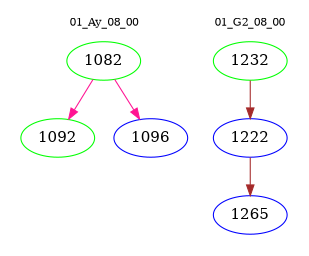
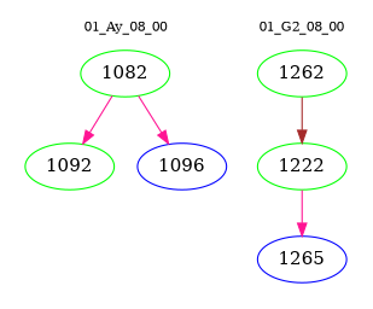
  digraph {
    node [color=green]
    edge [color=deeppink]
    n1 [label=1092]
    n2 [label=1082]
    n3 [color=blue label=1096]
-   n4 [label=1232]
-   n5 [color=blue label=1222]
+   n4 [label=1262]
+   n5 [label=1222]
    n6 [color=blue label=1265]
    subgraph cluster_1 {
      color=white
      fontsize=10
      label="01_Ay_08_00"
      n1
      n2
      n3
    }
    subgraph cluster_2 {
      color=white
      fontsize=10
      label="01_G2_08_00"
      n4
      n5
      n6
    }
    n2 -> n1
    n2 -> n3
    n4 -> n5 [color=brown]
-   n5 -> n6 [color=brown]
+   n5 -> n6
  }
